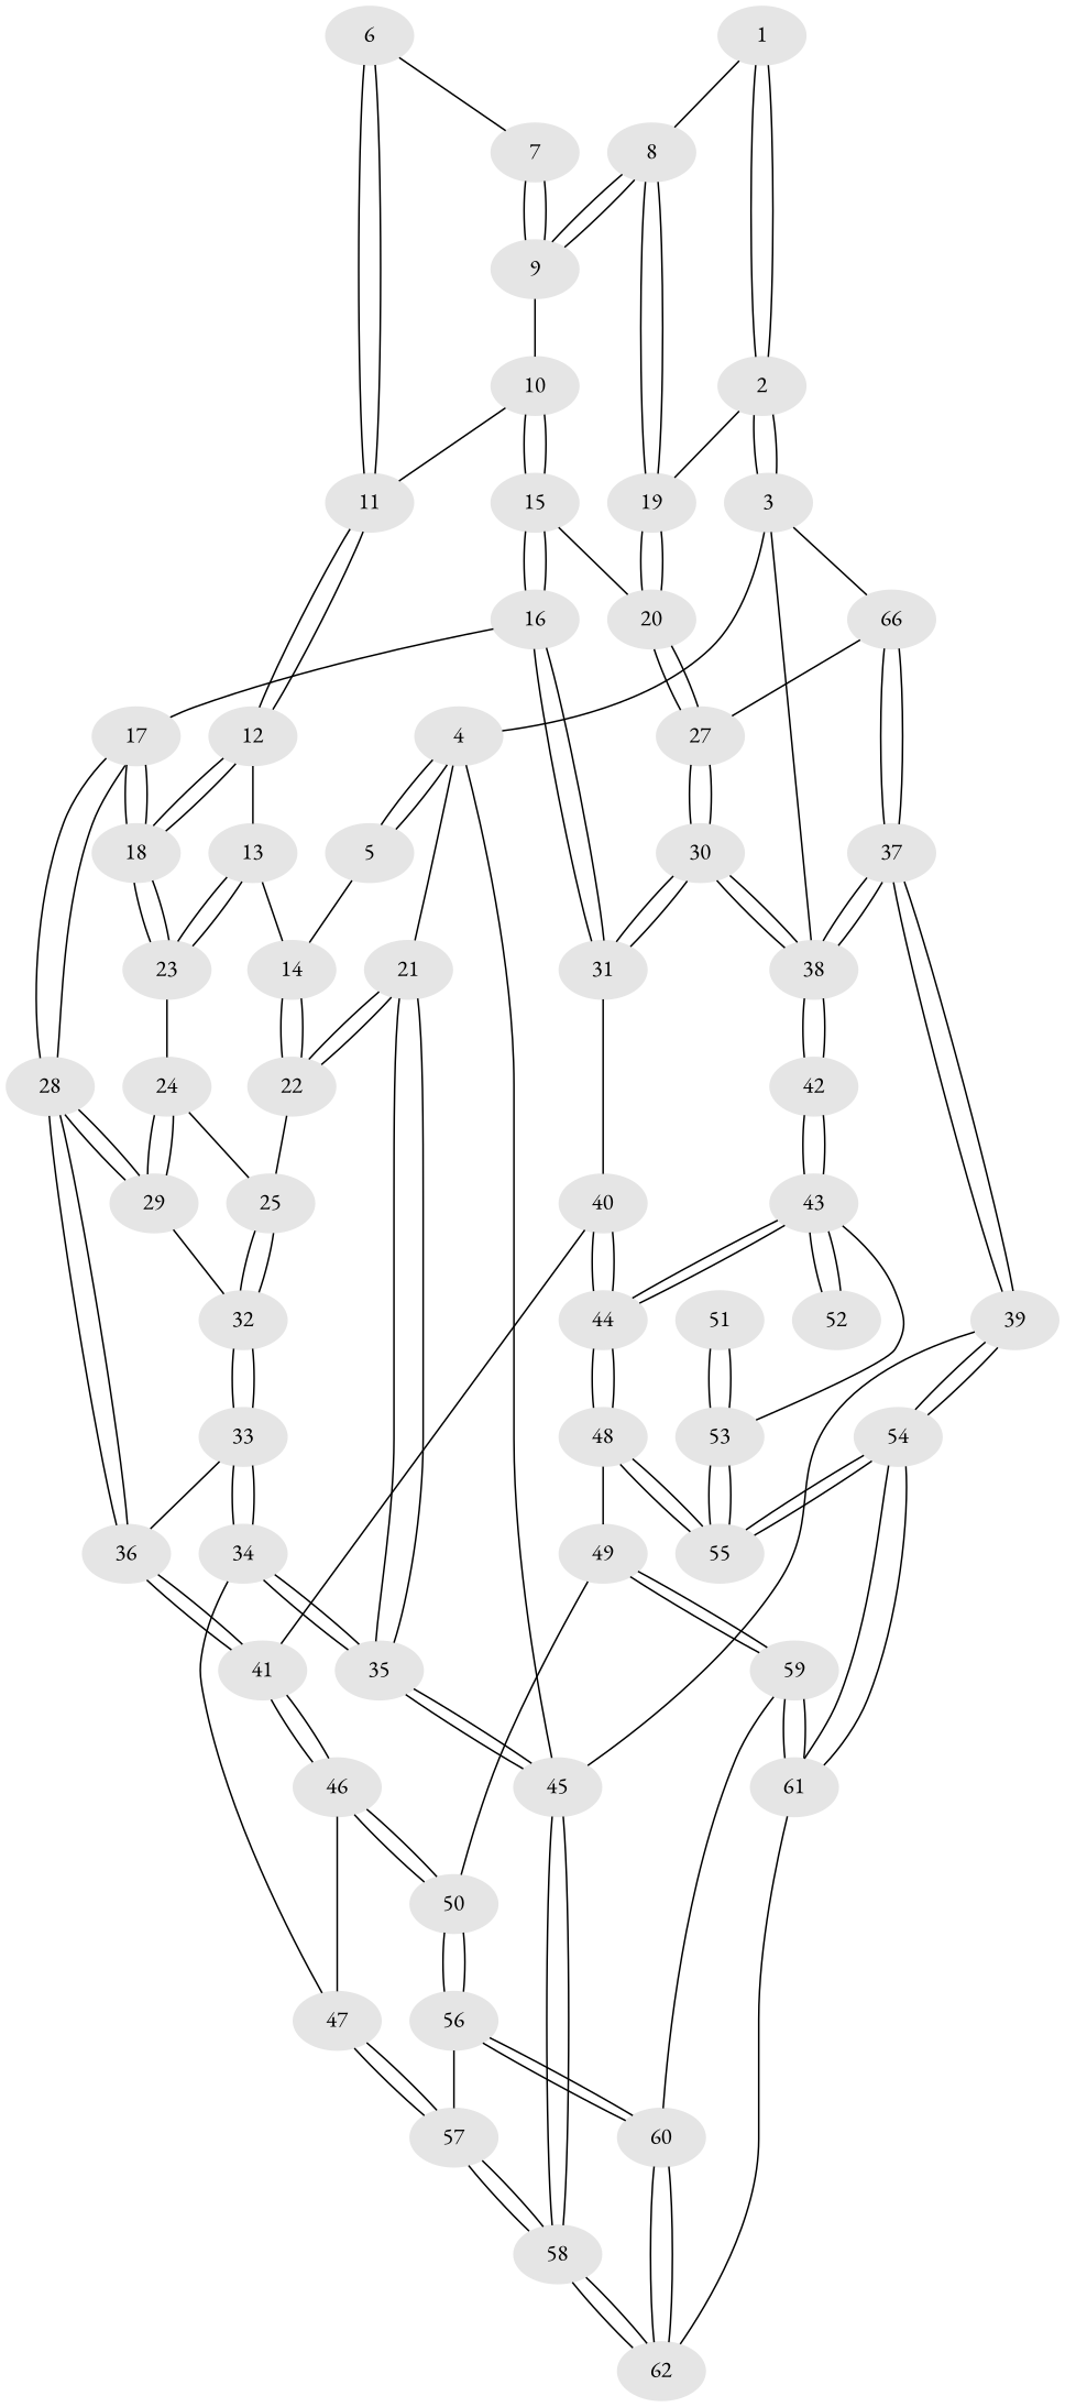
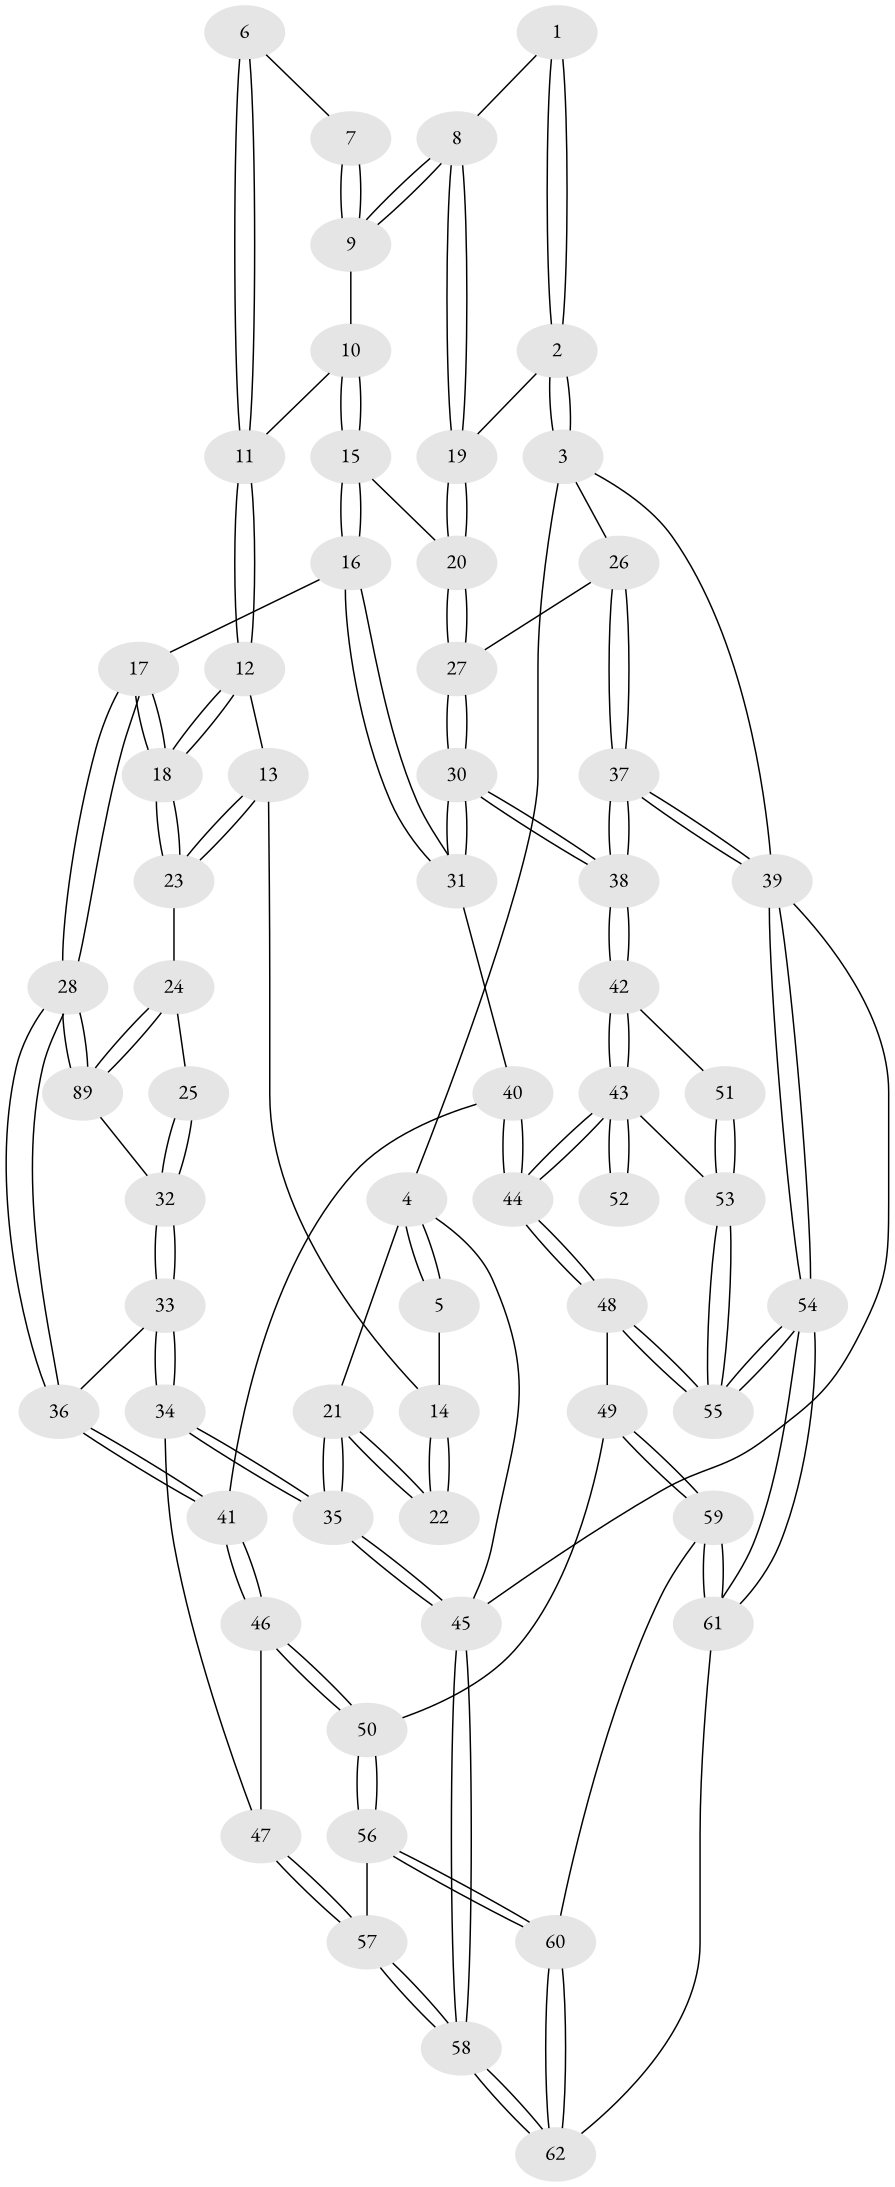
  graph {
    fontname="EB Garamond"
    node [color=gray90 fontname="EB Garamond" style=filled]
    edge [fontname="EB Garamond"]
    1
    2
    8
    3
    19
    9
    4
-   26 [label=66]
+   26
    39
    20
    5
    21
    45
    27
    37
    54
    14
    22
    35
    58
    6
    7
    11
    12
    10
    15
    16
    13
    18
    23
    24
    25
    17
    31
    28
    40
-   29
+   29 [label=89]
    36
    30
    32
    33
    38
    41
    42
    44
    34
    47
    57
    46
    43
    51
    55
    61
    48
    50
    52
    53
    49
    62
    56
    59
    60
    1 -- 2
    1 -- 2
    1 -- 8
    2 -- 3
    2 -- 3
    2 -- 19
    8 -- 19
    8 -- 19
    8 -- 9
    8 -- 9
    3 -- 4
    3 -- 26
-   3 -- 38
+   3 -- 39
    19 -- 20
    19 -- 20
    9 -- 10
    4 -- 5
    4 -- 5
    4 -- 21
    4 -- 45
    26 -- 27
    26 -- 37
    26 -- 37
    39 -- 45
    39 -- 54
    39 -- 54
    20 -- 27
    20 -- 27
    5 -- 14
    21 -- 22
    21 -- 22
    21 -- 35
    21 -- 35
    45 -- 58
    45 -- 58
    27 -- 30
    27 -- 30
    37 -- 39
    37 -- 39
    37 -- 38
    37 -- 38
    54 -- 55
    54 -- 55
    54 -- 61
    54 -- 61
    14 -- 22
    14 -- 22
-   22 -- 25
    35 -- 45
    35 -- 45
    58 -- 62
    58 -- 62
    6 -- 7
    6 -- 11
    6 -- 11
    7 -- 9
    7 -- 9
    11 -- 12
    11 -- 12
    12 -- 13
    12 -- 18
    12 -- 18
    10 -- 11
    10 -- 15
    10 -- 15
    15 -- 20
    15 -- 16
    15 -- 16
    16 -- 17
    16 -- 31
    16 -- 31
    13 -- 14
    13 -- 23
    13 -- 23
    18 -- 23
    18 -- 23
    23 -- 24
    24 -- 25
    24 -- 29
    24 -- 29
    25 -- 32
    25 -- 32
    17 -- 18
    17 -- 18
    17 -- 28
    17 -- 28
    31 -- 40
    28 -- 29
    28 -- 29
    28 -- 36
    28 -- 36
    40 -- 41
    40 -- 44
    40 -- 44
    29 -- 32
    36 -- 41
    36 -- 41
    30 -- 31
    30 -- 31
    30 -- 38
    30 -- 38
    32 -- 33
    32 -- 33
    33 -- 36
    33 -- 34
    33 -- 34
    38 -- 42
    38 -- 42
    41 -- 46
    41 -- 46
    42 -- 43
    42 -- 43
+   42 -- 51
    44 -- 48
    44 -- 48
    34 -- 35
    34 -- 35
    34 -- 47
    47 -- 57
    47 -- 57
    57 -- 58
    57 -- 58
    46 -- 47
    46 -- 50
    46 -- 50
    43 -- 44
    43 -- 44
    43 -- 52
    43 -- 52
    43 -- 53
    51 -- 53
    51 -- 53
    61 -- 62
    48 -- 55
    48 -- 55
    48 -- 49
    50 -- 56
    50 -- 56
    53 -- 55
    53 -- 55
    49 -- 50
    49 -- 59
    49 -- 59
    56 -- 57
    56 -- 60
    56 -- 60
    59 -- 61
    59 -- 61
    59 -- 60
    60 -- 62
    60 -- 62
  }
